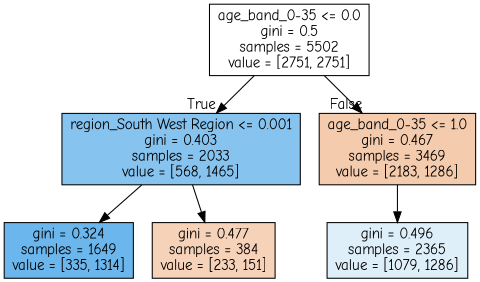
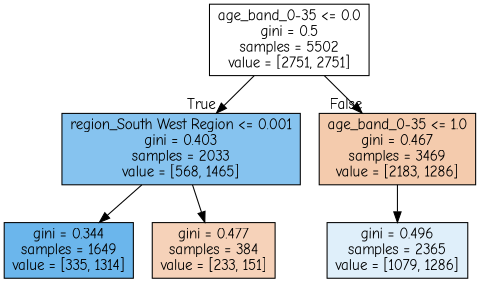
  digraph {
    fontname="Comic Neue"
    node [color=black fontname="Comic Neue" shape=box style=filled]
    edge [fontname="Comic Neue"]
    n1 [fillcolor="#e5813900" label="age_band_0-35 <= 0.0\ngini = 0.5\nsamples = 5502\nvalue = [2751, 2751]"]
    n2 [fillcolor="#399de59c" label="region_South West Region <= 0.001\ngini = 0.403\nsamples = 2033\nvalue = [568, 1465]"]
    n3 [fillcolor="#e5813969" label="age_band_0-35 <= 1.0\ngini = 0.467\nsamples = 3469\nvalue = [2183, 1286]"]
-   n4 [fillcolor="#399de5be" label="gini = 0.324\nsamples = 1649\nvalue = [335, 1314]"]
+   n4 [fillcolor="#399de5be" label="gini = 0.344\nsamples = 1649\nvalue = [335, 1314]"]
    n5 [fillcolor="#e581395a" label="gini = 0.477\nsamples = 384\nvalue = [233, 151]"]
    n6 [fillcolor="#399de529" label="gini = 0.496\nsamples = 2365\nvalue = [1079, 1286]"]
    n1 -> n2 [headlabel=True labelangle=45 labeldistance=2.5]
    n1 -> n3 [headlabel=False labelangle=-45 labeldistance=2.5]
    n2 -> n4
    n2 -> n5
    n3 -> n6
  }
